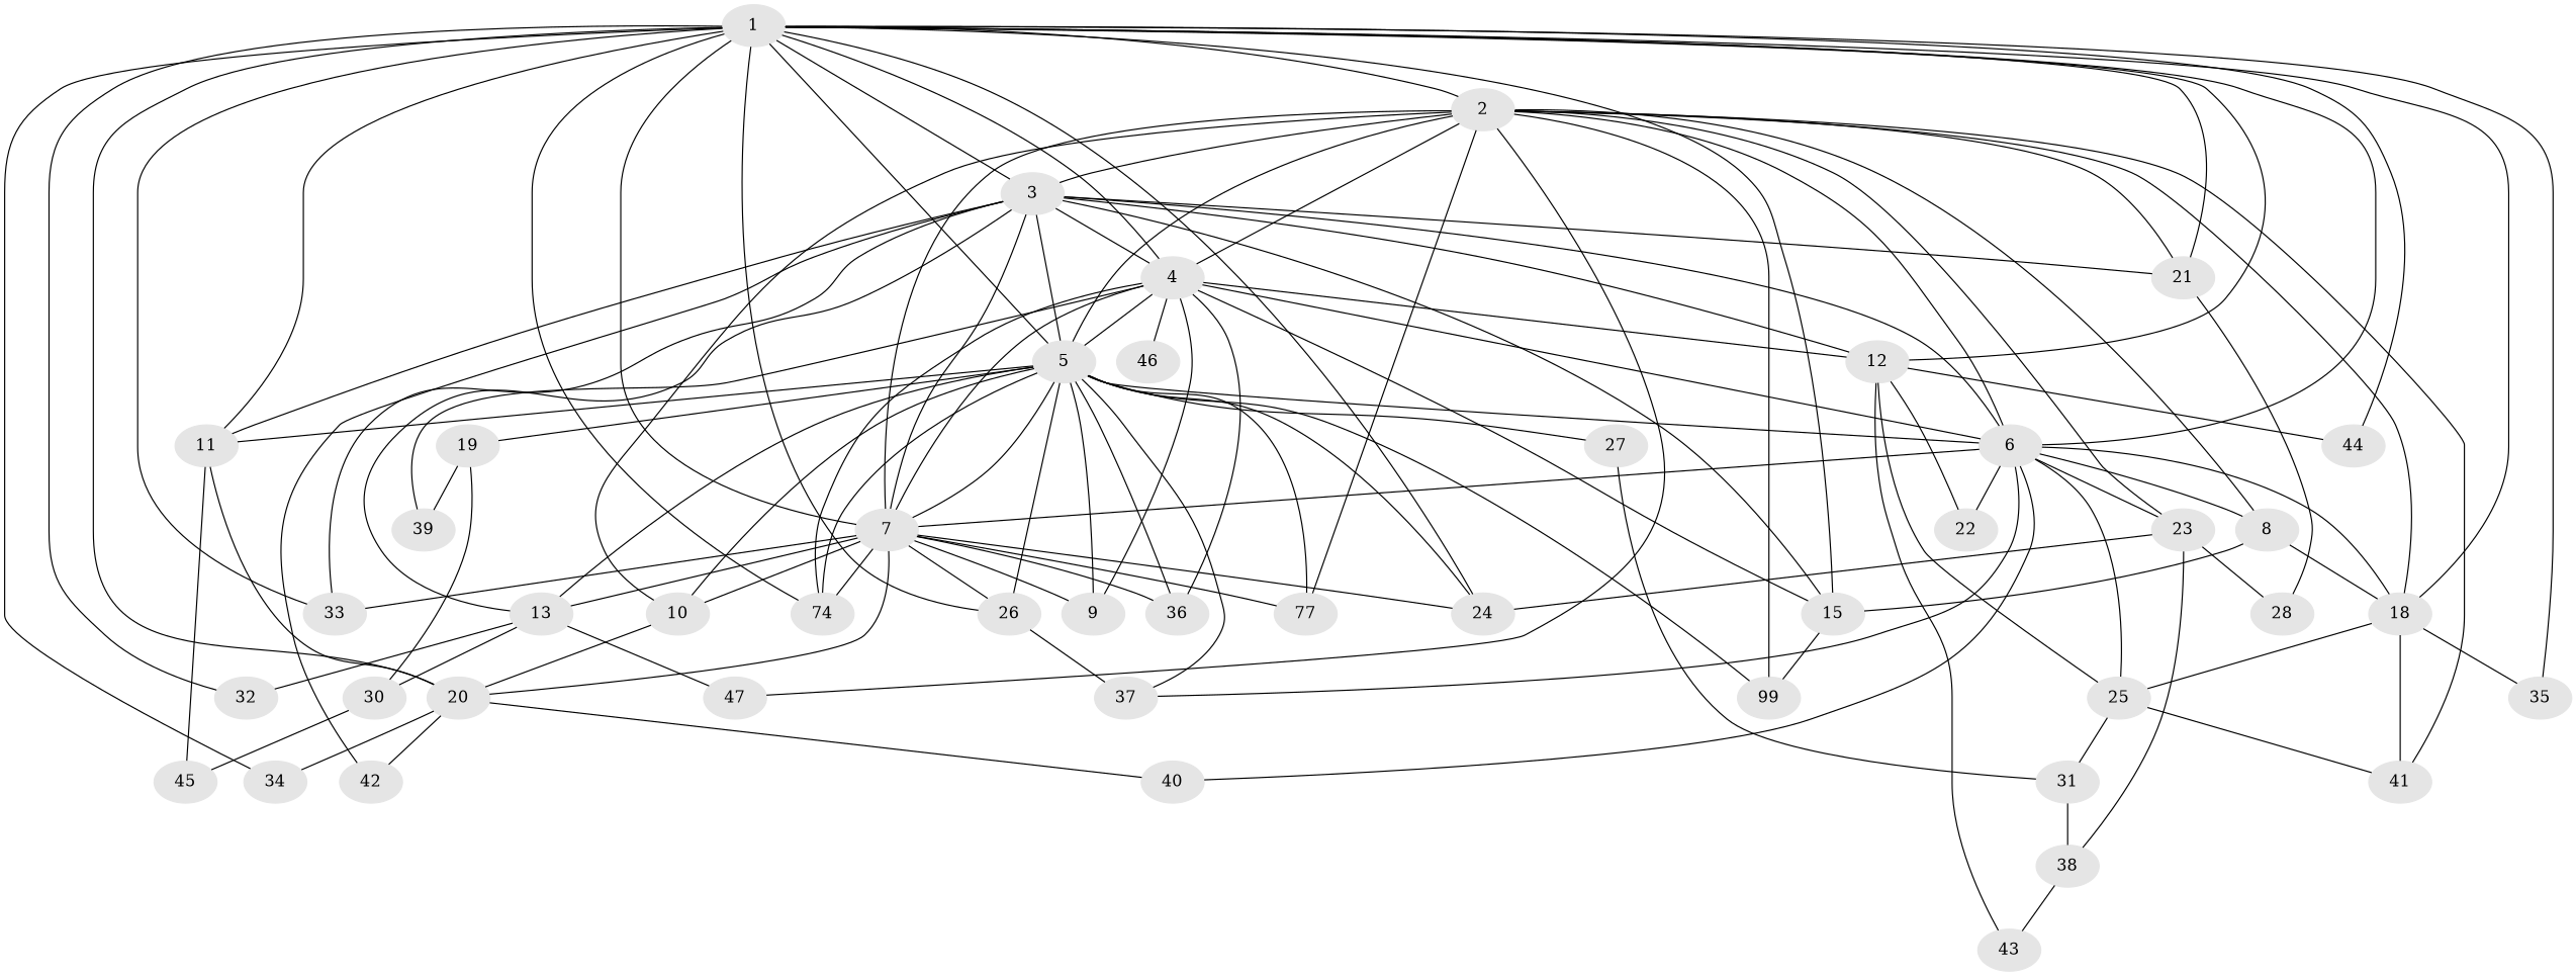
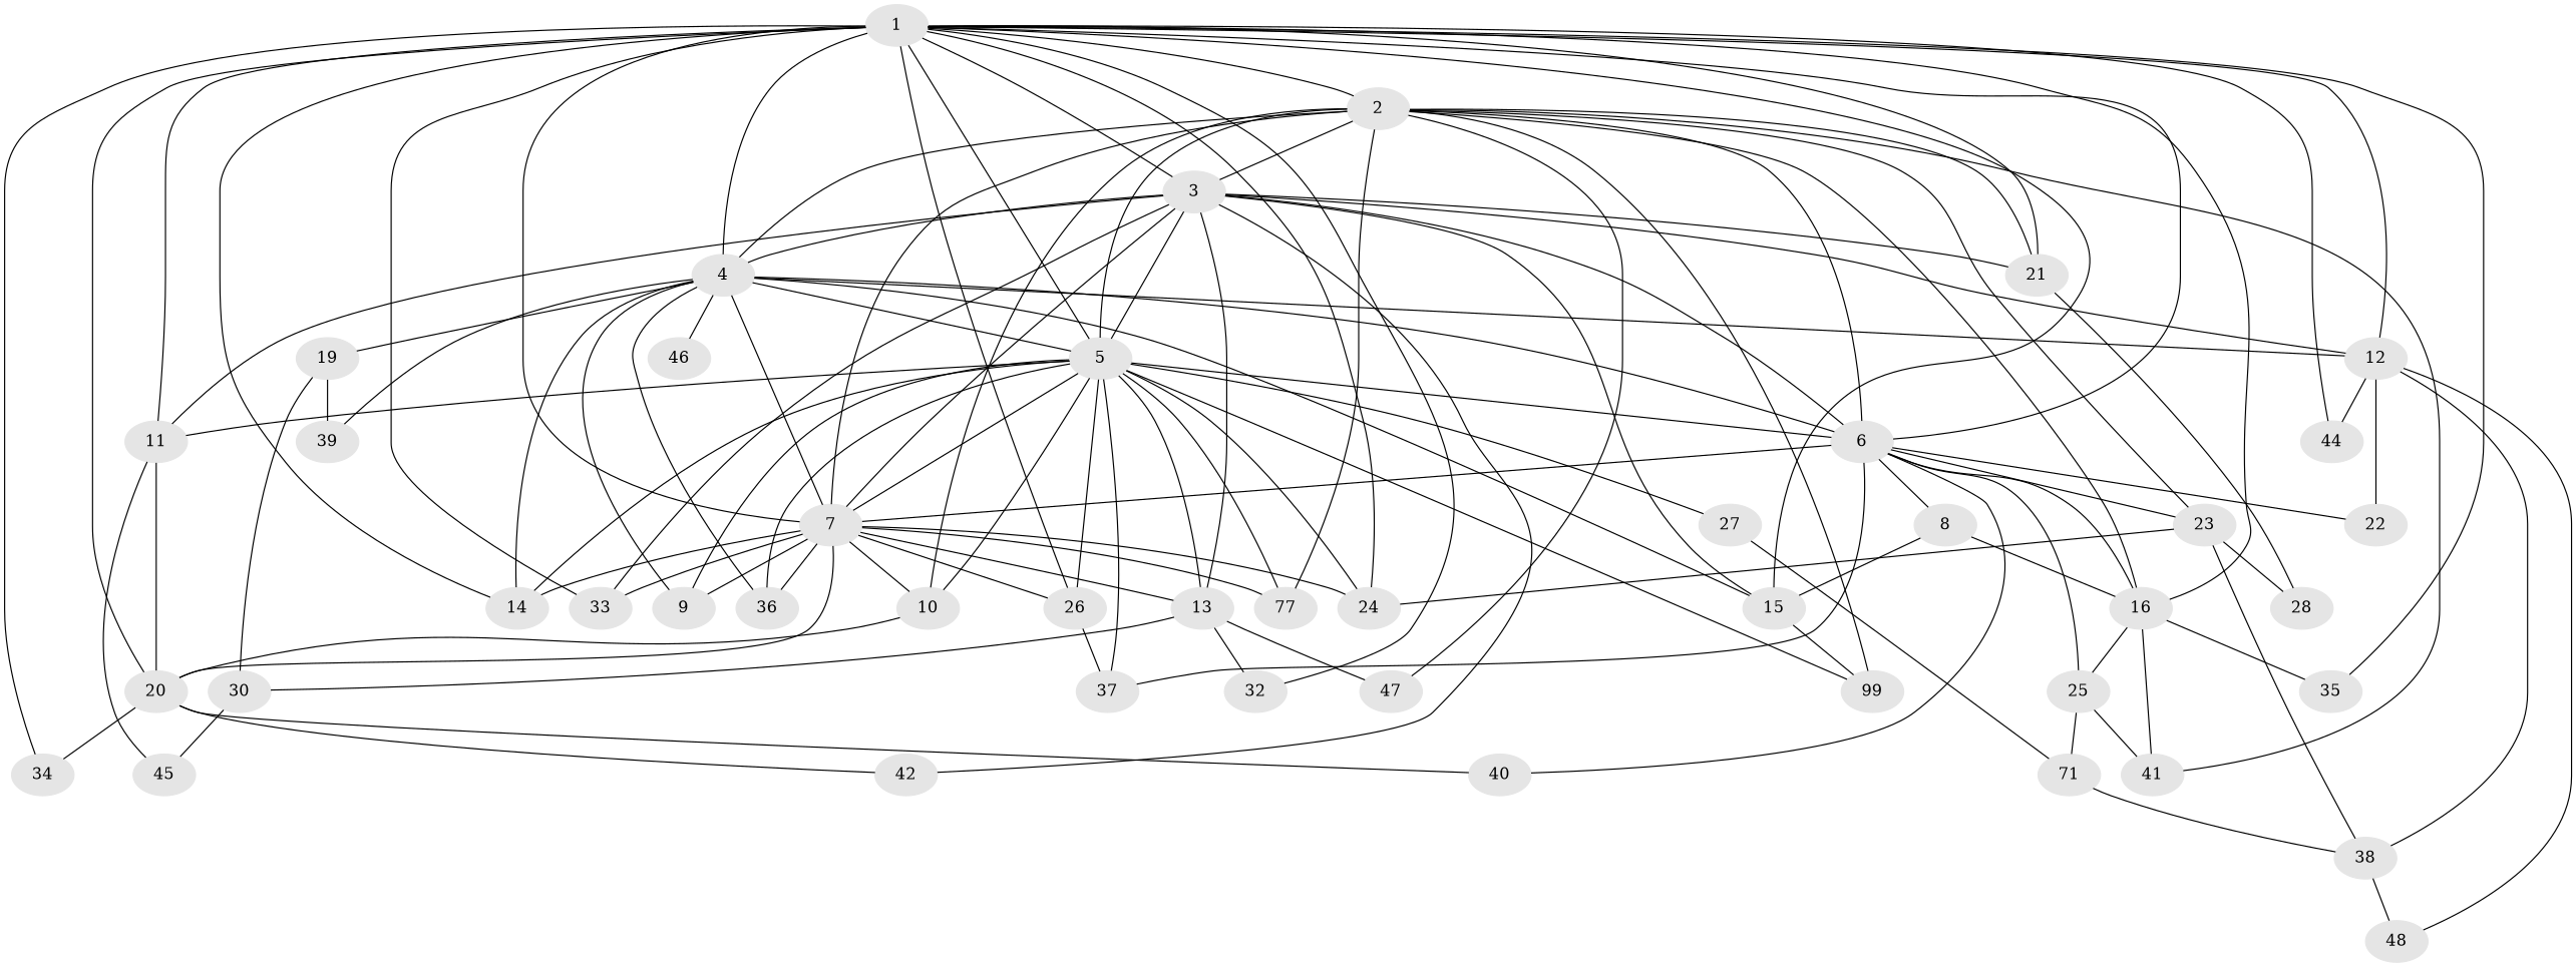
  graph {
    node [color=gray90 style=filled]
    edge [weight=1.0]
    1
    2
    3
    4
    5
    6
    7
    11
    12
-   14 [label=74]
+   14
    15
-   16 [label=18]
+   16
    20
    21
    24
    26
    32
    33
    34
    35
    44
    8
    10
    n24 [label=77]
    23
    n26 [label=99]
    41
    47
    13
    42
    9
    36
    39
    46
    19
    27
    37
    25
    22
    40
    45
-   48 [label=43]
+   48
    28
-   31
+   31 [label=71]
    38
    30
    1 -- 2 [weight=4.0]
    1 -- 3
    1 -- 4
    1 -- 5 [weight=3.0]
    1 -- 6 [weight=2.0]
    1 -- 7 [weight=11.0]
    1 -- 11
    1 -- 12 [weight=2.0]
    1 -- 14
    1 -- 15
    1 -- 16
    1 -- 20 [weight=2.0]
    1 -- 21
    1 -- 24 [weight=2.0]
    1 -- 26
    1 -- 32
    1 -- 33 [weight=2.0]
    1 -- 34
    1 -- 35
    1 -- 44
    2 -- 3 [weight=2.0]
    2 -- 4 [weight=3.0]
    2 -- 5 [weight=4.0]
    2 -- 6 [weight=2.0]
    2 -- 7 [weight=4.0]
    2 -- 16 [weight=2.0]
    2 -- 21 [weight=2.0]
-   2 -- 8
    2 -- 10
    2 -- n24
    2 -- 23
    2 -- n26 [weight=2.0]
    2 -- 41
    2 -- 47
    3 -- 4
    3 -- 5 [weight=2.0]
    3 -- 6
    3 -- 7 [weight=3.0]
    3 -- 11
    3 -- 12
    3 -- 15
    3 -- 21
    3 -- 33
    3 -- 13 [weight=2.0]
    3 -- 42
    4 -- 5 [weight=2.0]
    4 -- 6
    4 -- 7 [weight=2.0]
    4 -- 12
    4 -- 14
    4 -- 15
    4 -- 9
    4 -- 36
    4 -- 39
    4 -- 46
    5 -- 6 [weight=3.0]
    5 -- 7 [weight=4.0]
    5 -- 11
    5 -- 14
    5 -- 24
    5 -- 26
    5 -- 10
    5 -- n24
    5 -- n26
    5 -- 13
    5 -- 9
    5 -- 36
-   5 -- 19 [weight=2.0]
+   4 -- 19 [weight=2.0]
    5 -- 27
    5 -- 37
    6 -- 7 [weight=2.0]
    6 -- 16
    6 -- 8
    6 -- 23
    6 -- 37
    6 -- 25
    6 -- 22
    6 -- 40
    7 -- 14 [weight=3.0]
    7 -- 20
    7 -- 24
    7 -- 26
    7 -- 33
    7 -- 10
    7 -- n24
    7 -- 13
    7 -- 9
    7 -- 36
    11 -- 20
    11 -- 45
    12 -- 44
-   12 -- 25
+   12 -- 38
    12 -- 22
    12 -- 48
    15 -- n26
    16 -- 35
    16 -- 41
    16 -- 25
    20 -- 34
    20 -- 42
    20 -- 40
    21 -- 28
    26 -- 37 [weight=2.0]
    8 -- 15
    8 -- 16
    10 -- 20
    23 -- 24
    23 -- 28
    23 -- 38
    13 -- 32
    13 -- 47
    13 -- 30
    19 -- 39
    19 -- 30
    27 -- 31
    25 -- 41
    25 -- 31
    31 -- 38
    38 -- 48
    30 -- 45
  }
